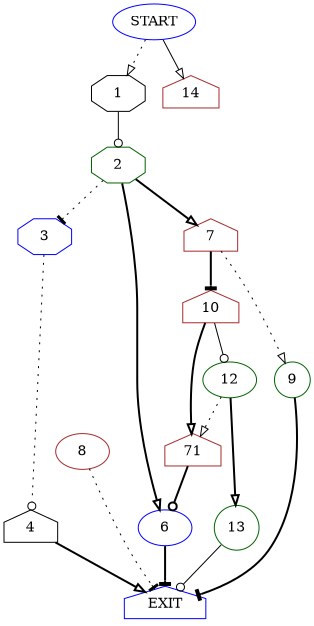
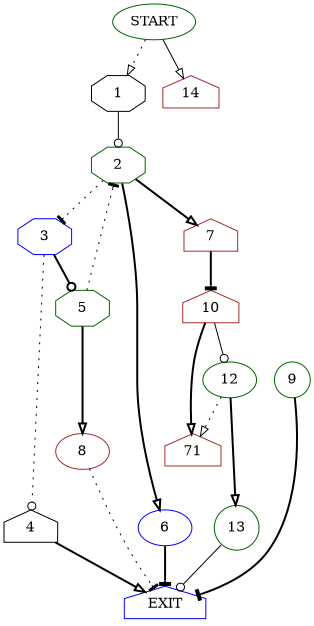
  digraph {
    node [color=brown shape=house]
    edge [arrowhead=onormal style=bold]
-   n1 [color=blue label=START shape=ellipse]
+   n1 [color=darkgreen label=START shape=ellipse]
    1 [color=black shape=octagon]
    14
    2 [color=darkgreen shape=octagon]
    n5 [color=blue label=EXIT]
    3 [color=blue shape=octagon]
    6 [color=blue shape=ellipse]
    7
    4 [color=black]
+   5 [color=darkgreen shape=octagon]
    9 [color=darkgreen shape=circle]
    10
    8 [shape=ellipse]
    n14 [label=71]
    12 [color=darkgreen shape=ellipse]
    13 [color=darkgreen shape=circle]
    n1 -> 1 [style=dotted]
    n1 -> 14 [style=solid]
    1 -> 2 [arrowhead=odot style=solid]
    2 -> 3 [arrowhead=tee style=dotted]
    2 -> 6
    2 -> 7
    3 -> 4 [arrowhead=odot style=dotted]
+   3 -> 5 [arrowhead=odot]
    6 -> n5 [arrowhead=tee]
-   7 -> 9 [style=dotted]
    7 -> 10 [arrowhead=tee]
    4 -> n5
+   5 -> 2 [arrowhead=tee style=dotted]
+   5 -> 8
    9 -> n5 [arrowhead=tee]
    10 -> n14
    10 -> 12 [arrowhead=odot style=solid]
    8 -> n5 [arrowhead=tee style=dotted]
-   n14 -> 6 [arrowhead=odot]
    12 -> n14 [style=dotted]
    12 -> 13
    13 -> n5 [arrowhead=odot style=solid]
  }
